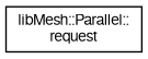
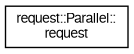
  digraph {
    rankdir=LR
-   n1 [color=black fillcolor=white fontname=FreeSans fontsize=10 height=0.2 label="libMesh::Parallel::\lrequest" shape=record style=filled width=0.4]
+   n1 [color=black fillcolor=white fontname=FreeSans fontsize=10 height=0.2 label="request::Parallel::\lrequest" shape=record style=filled width=0.4]
  }
